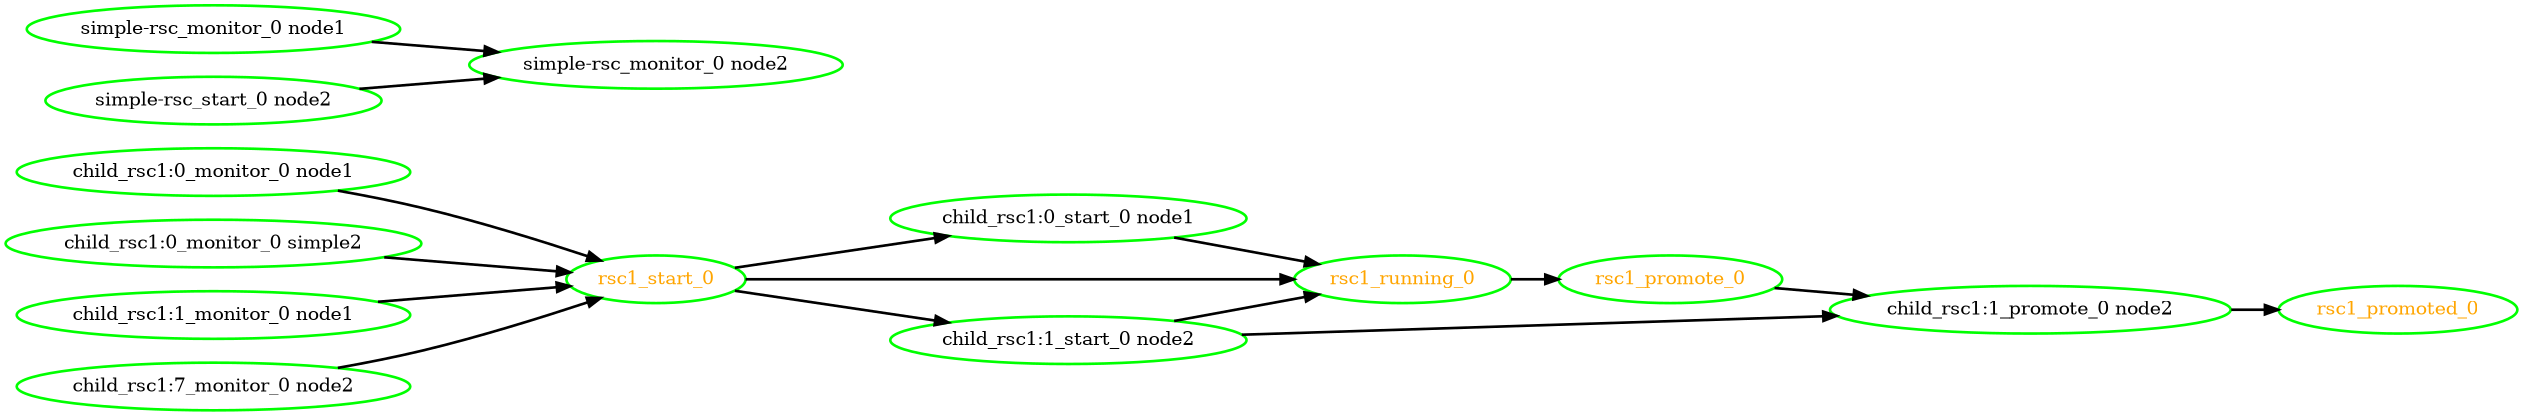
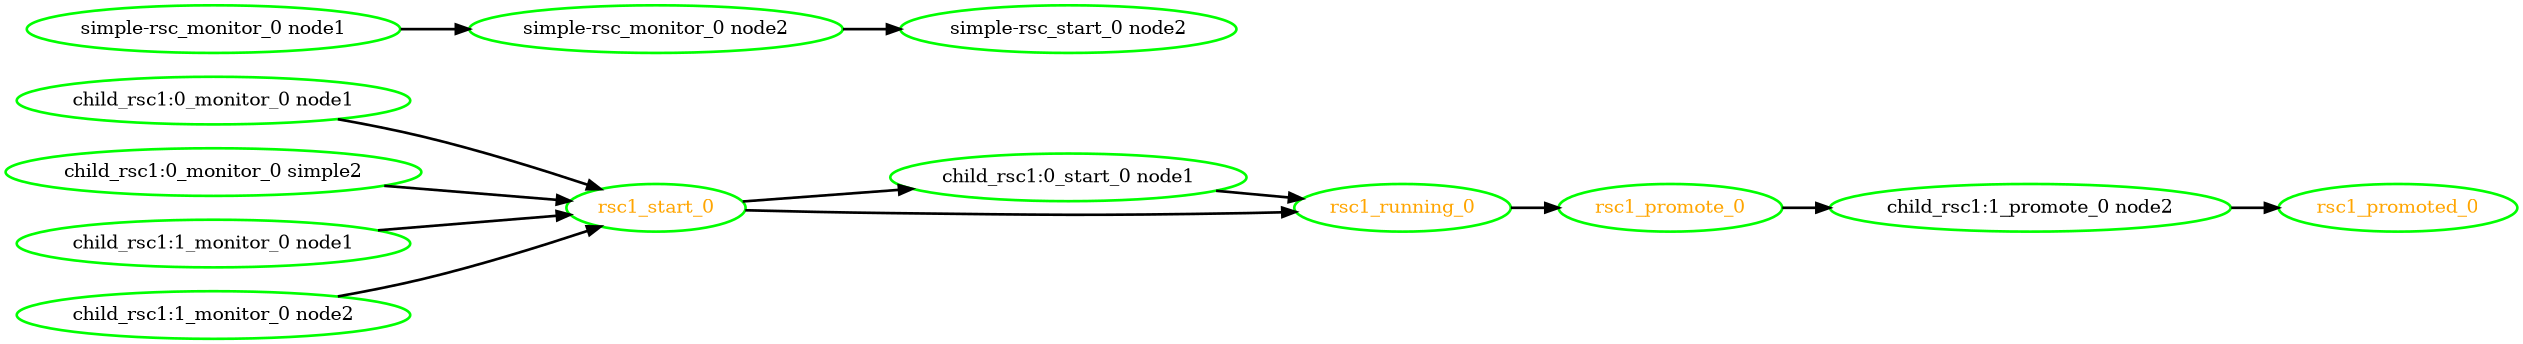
  digraph {
    rankdir=LR
    node [color=green fontcolor=black style=bold]
    edge [style=bold]
    rsc1_start_0 [fontcolor=orange]
    "child_rsc1:0_monitor_0 node1"
    "child_rsc1:0_start_0 node1"
    rsc1_running_0 [fontcolor=orange]
-   "child_rsc1:1_start_0 node2"
    rsc1_promote_0 [fontcolor=orange]
    "child_rsc1:1_promote_0 node2"
    n8 [label="child_rsc1:0_monitor_0 simple2"]
    "child_rsc1:1_monitor_0 node1"
-   "child_rsc1:1_monitor_0 node2" [label="child_rsc1:7_monitor_0 node2"]
+   "child_rsc1:1_monitor_0 node2"
    rsc1_promoted_0 [fontcolor=orange]
    "simple-rsc_monitor_0 node1"
    "simple-rsc_monitor_0 node2"
    "simple-rsc_start_0 node2"
    rsc1_start_0 -> "child_rsc1:0_start_0 node1"
    rsc1_start_0 -> rsc1_running_0
-   rsc1_start_0 -> "child_rsc1:1_start_0 node2"
    "child_rsc1:0_monitor_0 node1" -> rsc1_start_0
    "child_rsc1:0_start_0 node1" -> rsc1_running_0
    rsc1_running_0 -> rsc1_promote_0
-   "child_rsc1:1_start_0 node2" -> rsc1_running_0
-   "child_rsc1:1_start_0 node2" -> "child_rsc1:1_promote_0 node2"
    rsc1_promote_0 -> "child_rsc1:1_promote_0 node2"
    "child_rsc1:1_promote_0 node2" -> rsc1_promoted_0
    n8 -> rsc1_start_0
    "child_rsc1:1_monitor_0 node1" -> rsc1_start_0
    "child_rsc1:1_monitor_0 node2" -> rsc1_start_0
    "simple-rsc_monitor_0 node1" -> "simple-rsc_monitor_0 node2"
-   "simple-rsc_start_0 node2" -> "simple-rsc_monitor_0 node2"
+   "simple-rsc_monitor_0 node2" -> "simple-rsc_start_0 node2"
  }
